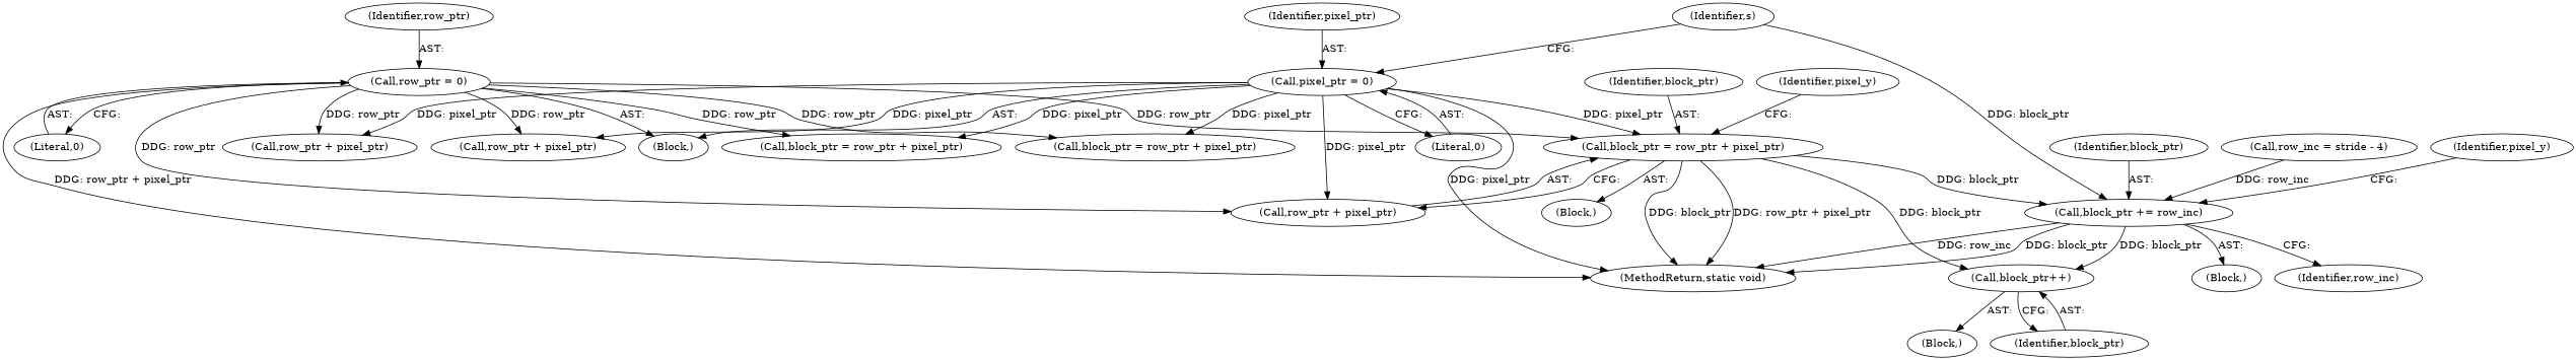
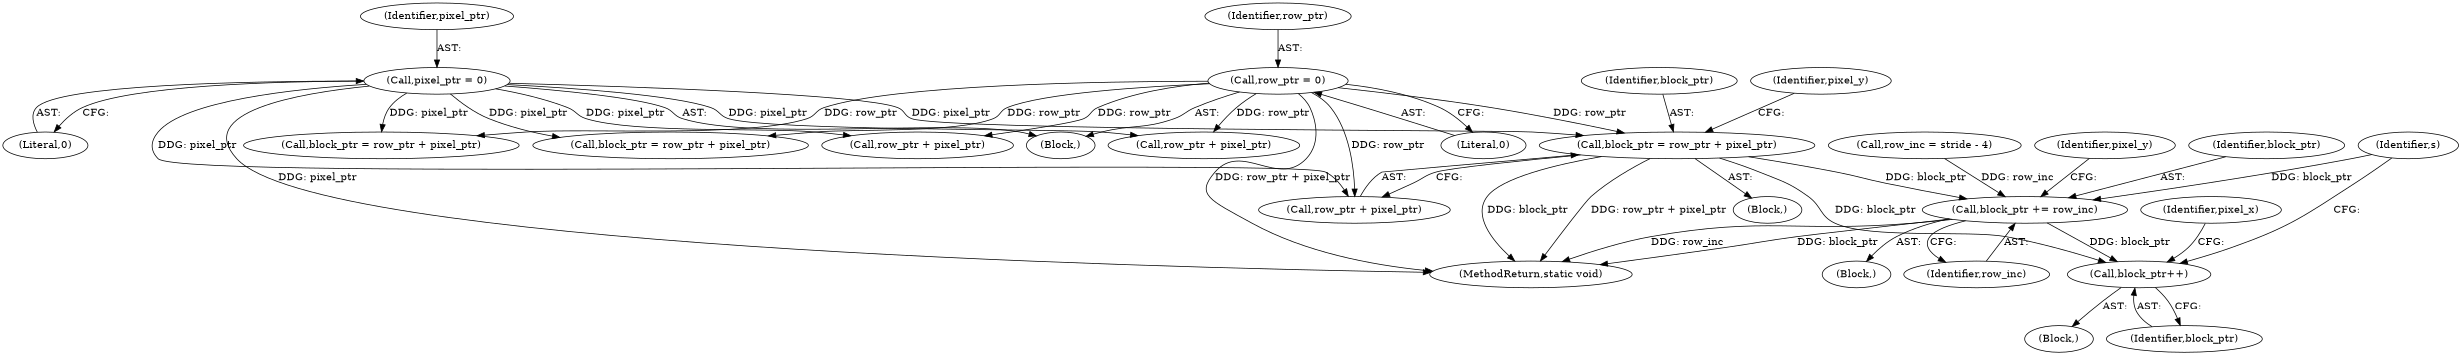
  digraph {
    n1 [label="(Call,block_ptr = row_ptr + pixel_ptr)"]
    n2 [label="(Call,block_ptr++)"]
    n3 [label="(Call,block_ptr += row_inc)"]
    n4 [label="(Block,)"]
    n5 [label="(Call,row_ptr + pixel_ptr)"]
    n6 [label="(MethodReturn,static void)"]
    n7 [label="(Block,)"]
    n8 [label="(Identifier,block_ptr)"]
    n9 [label="(Block,)"]
    n10 [label="(Identifier,row_inc)"]
    n11 [label="(Call,row_ptr = 0)"]
    n12 [label="(Call,row_ptr + pixel_ptr)"]
    n13 [label="(Call,block_ptr = row_ptr + pixel_ptr)"]
    n14 [label="(Call,block_ptr = row_ptr + pixel_ptr)"]
    n15 [label="(Literal,0)"]
    n16 [label="(Call,row_ptr + pixel_ptr)"]
    n17 [label="(Block,)"]
    n18 [label="(Call,pixel_ptr = 0)"]
    n19 [label="(Literal,0)"]
    n20 [label="(Identifier,pixel_ptr)"]
    n21 [label="(Identifier,block_ptr)"]
+   n22 [label="(Identifier,pixel_x)"]
    n23 [label="(Identifier,row_ptr)"]
    n24 [label="(Identifier,s)"]
    n25 [label="(Call,row_inc = stride - 4)"]
    n26 [label="(Identifier,pixel_y)"]
    n27 [label="(Identifier,pixel_y)"]
    n28 [label="(Identifier,block_ptr)"]
    n1 -> n2 [label="DDG: block_ptr"]
    n1 -> n3 [label="DDG: block_ptr"]
    n1 -> n4 [label="AST: "]
    n1 -> n5 [label="CFG: "]
    n1 -> n6 [label="DDG: block_ptr"]
    n1 -> n6 [label="DDG: row_ptr + pixel_ptr"]
    n2 -> n7 [label="AST: "]
    n2 -> n8 [label="CFG: "]
    n3 -> n2 [label="DDG: block_ptr"]
    n3 -> n6 [label="DDG: row_inc"]
    n3 -> n6 [label="DDG: block_ptr"]
    n3 -> n9 [label="AST: "]
    n3 -> n10 [label="CFG: "]
    n5 -> n1 [label="AST: "]
    n8 -> n2 [label="AST: "]
+   n10 -> n3 [label="AST: "]
    n11 -> n1 [label="DDG: row_ptr"]
    n11 -> n5 [label="DDG: row_ptr"]
    n11 -> n6 [label="DDG: row_ptr + pixel_ptr"]
    n11 -> n12 [label="DDG: row_ptr"]
    n11 -> n13 [label="DDG: row_ptr"]
    n11 -> n14 [label="DDG: row_ptr"]
    n11 -> n15 [label="CFG: "]
    n11 -> n16 [label="DDG: row_ptr"]
    n11 -> n17 [label="AST: "]
    n15 -> n11 [label="AST: "]
    n18 -> n1 [label="DDG: pixel_ptr"]
    n18 -> n5 [label="DDG: pixel_ptr"]
    n18 -> n6 [label="DDG: pixel_ptr"]
    n18 -> n12 [label="DDG: pixel_ptr"]
    n18 -> n13 [label="DDG: pixel_ptr"]
    n18 -> n14 [label="DDG: pixel_ptr"]
    n18 -> n16 [label="DDG: pixel_ptr"]
    n18 -> n17 [label="AST: "]
    n18 -> n19 [label="CFG: "]
    n19 -> n18 [label="AST: "]
    n20 -> n18 [label="AST: "]
    n21 -> n3 [label="AST: "]
+   n22 -> n2 [label="CFG: "]
    n23 -> n11 [label="AST: "]
    n24 -> n3 [label="DDG: block_ptr"]
-   n24 -> n18 [label="CFG: "]
+   n24 -> n2 [label="CFG: "]
    n25 -> n3 [label="DDG: row_inc"]
    n26 -> n1 [label="CFG: "]
    n27 -> n3 [label="CFG: "]
    n28 -> n1 [label="AST: "]
  }
